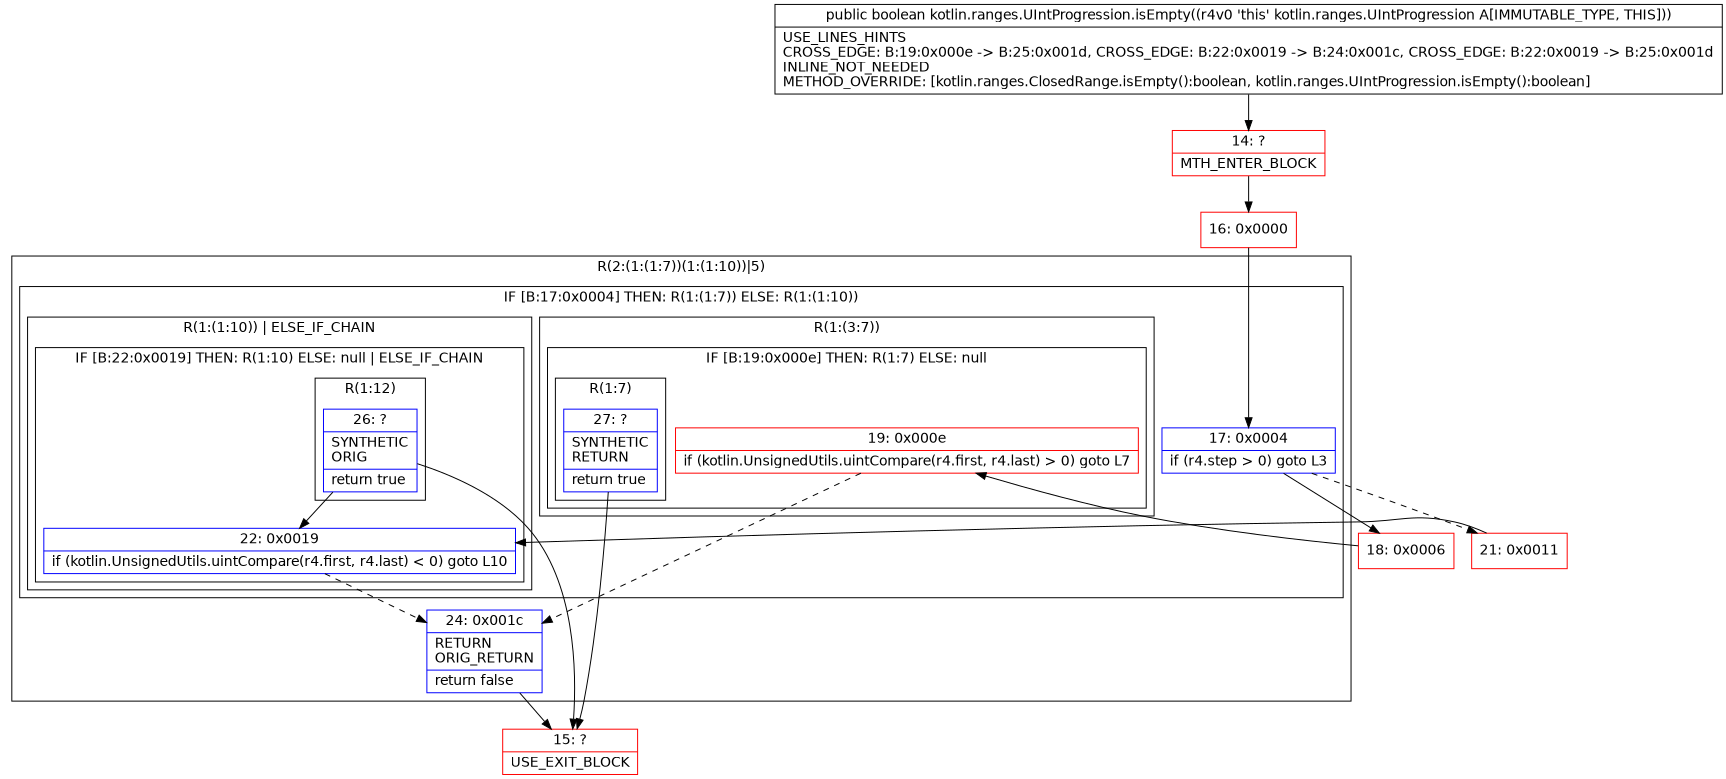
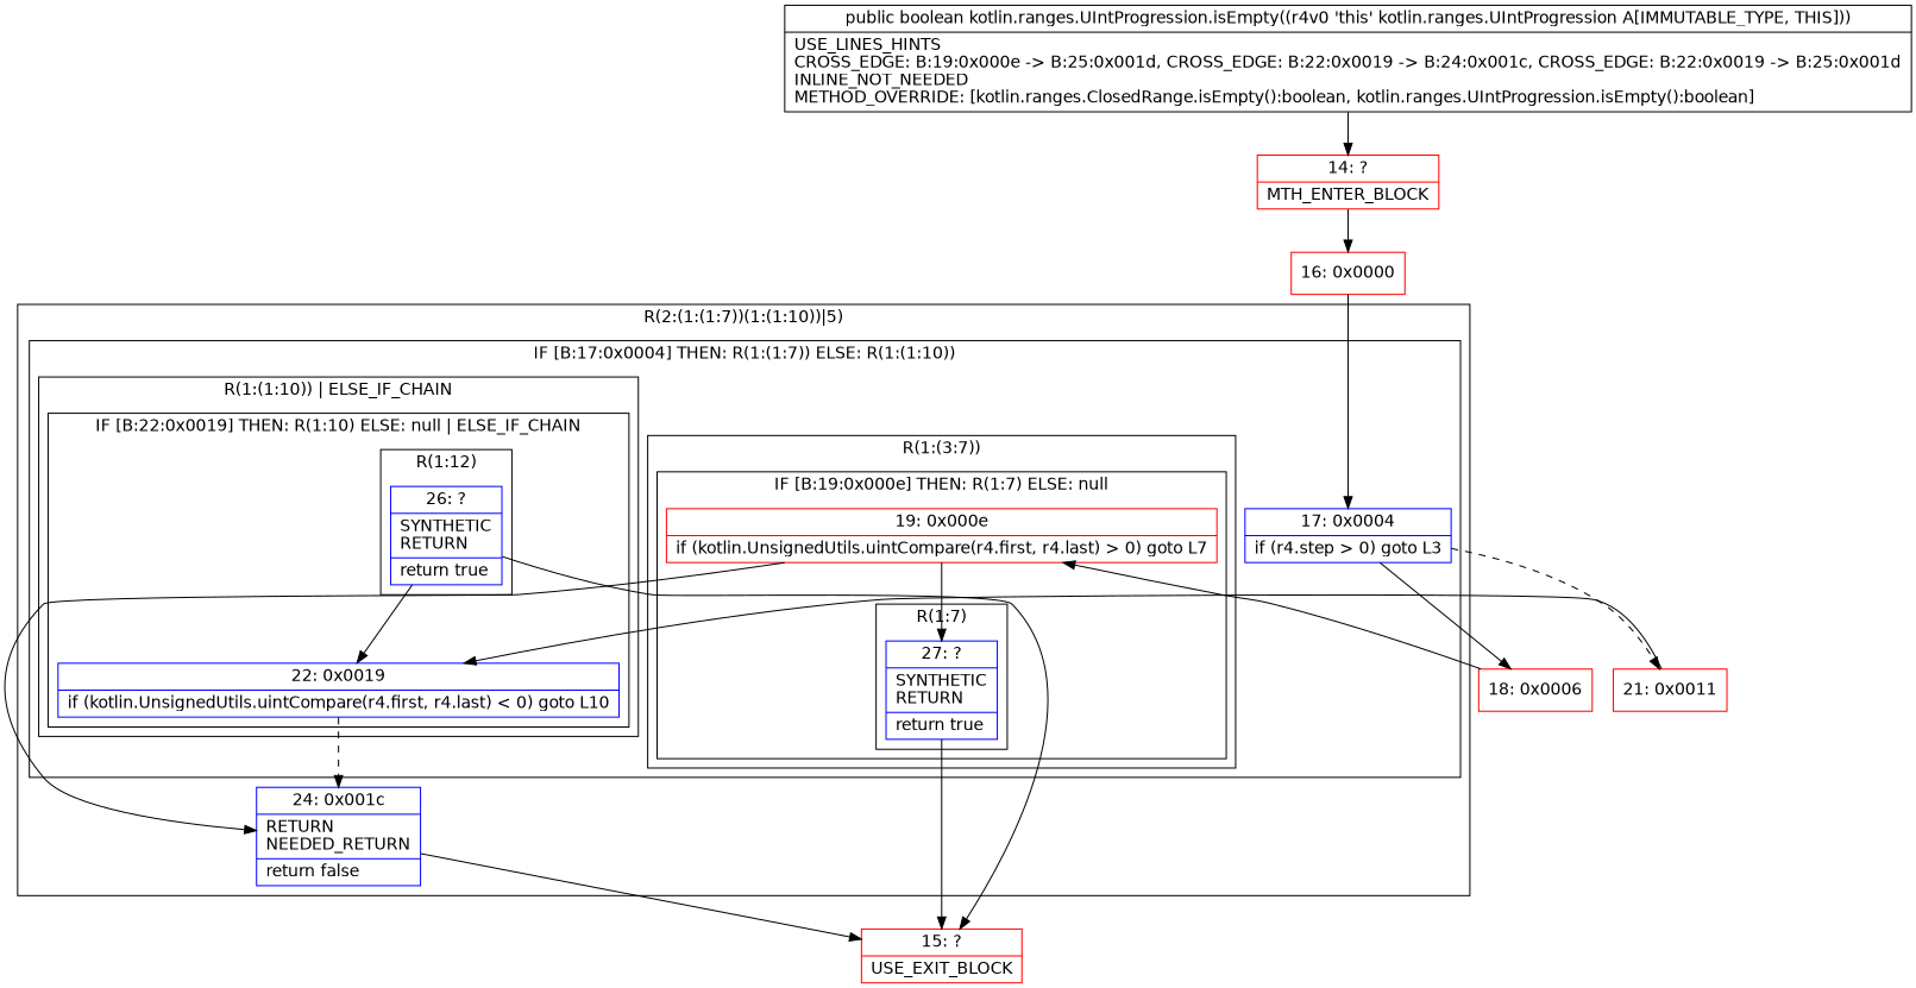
  digraph {
    fontname="DejaVu Sans"
    node [color=red fontname="DejaVu Sans" shape=record]
    edge [fontname="DejaVu Sans"]
    n1 [color=blue label="{27\:\ ?|SYNTHETIC\lRETURN\l|return true\l}"]
    n2 [label="{19\:\ 0x000e|if (kotlin.UnsignedUtils.uintCompare(r4.first, r4.last) \> 0) goto L7\l}"]
-   n3 [color=blue label="{26\:\ ?|SYNTHETIC\lORIG\l|return true\l}"]
+   n3 [color=blue label="{26\:\ ?|SYNTHETIC\lRETURN\l|return true\l}"]
    n4 [color=blue label="{22\:\ 0x0019|if (kotlin.UnsignedUtils.uintCompare(r4.first, r4.last) \< 0) goto L10\l}"]
    n5 [color=blue label="{17\:\ 0x0004|if (r4.step \> 0) goto L3\l}"]
-   n6 [color=blue label="{24\:\ 0x001c|RETURN\lORIG_RETURN\l|return false\l}"]
+   n6 [color=blue label="{24\:\ 0x001c|RETURN\lNEEDED_RETURN\l|return false\l}"]
    n7 [label="{15\:\ ?|USE_EXIT_BLOCK\l}"]
    n8 [label="{18\:\ 0x0006}"]
    n9 [label="{21\:\ 0x0011}"]
    n10 [label="{14\:\ ?|MTH_ENTER_BLOCK\l}"]
    n11 [label="{16\:\ 0x0000}"]
    n12 [label="{public boolean kotlin.ranges.UIntProgression.isEmpty((r4v0 'this' kotlin.ranges.UIntProgression A[IMMUTABLE_TYPE, THIS]))  | USE_LINES_HINTS\lCROSS_EDGE: B:19:0x000e \-\> B:25:0x001d, CROSS_EDGE: B:22:0x0019 \-\> B:24:0x001c, CROSS_EDGE: B:22:0x0019 \-\> B:25:0x001d\lINLINE_NOT_NEEDED\lMETHOD_OVERRIDE: [kotlin.ranges.ClosedRange.isEmpty():boolean, kotlin.ranges.UIntProgression.isEmpty():boolean]\l}" color=""]
    subgraph cluster_1 {
      label="R(2:(1:(1:7))(1:(1:10))|5)"
      n6
      subgraph cluster_2 {
        label="IF [B:17:0x0004] THEN: R(1:(1:7)) ELSE: R(1:(1:10))"
        n5
        subgraph cluster_3 {
          label="R(1:(3:7))"
          subgraph cluster_4 {
            label="IF [B:19:0x000e] THEN: R(1:7) ELSE: null"
            n2
            subgraph cluster_5 {
              label="R(1:7)"
              n1
            }
          }
        }
        subgraph cluster_6 {
          label="R(1:(1:10)) | ELSE_IF_CHAIN\l"
          subgraph cluster_7 {
            label="IF [B:22:0x0019] THEN: R(1:10) ELSE: null | ELSE_IF_CHAIN\l"
            n4
            subgraph cluster_8 {
              label="R(1:12)"
              n3
            }
          }
        }
      }
    }
    n1 -> n7
-   n2 -> n6 [style=dashed]
+   n2 -> n1
+   n2 -> n6 [style=solid]
    n3 -> n4
    n3 -> n7
    n4 -> n6 [style=dashed]
    n5 -> n8
    n5 -> n9 [style=dashed]
    n6 -> n7
    n8 -> n2
    n9 -> n4
    n10 -> n11
    n11 -> n5
    n12 -> n10
  }
